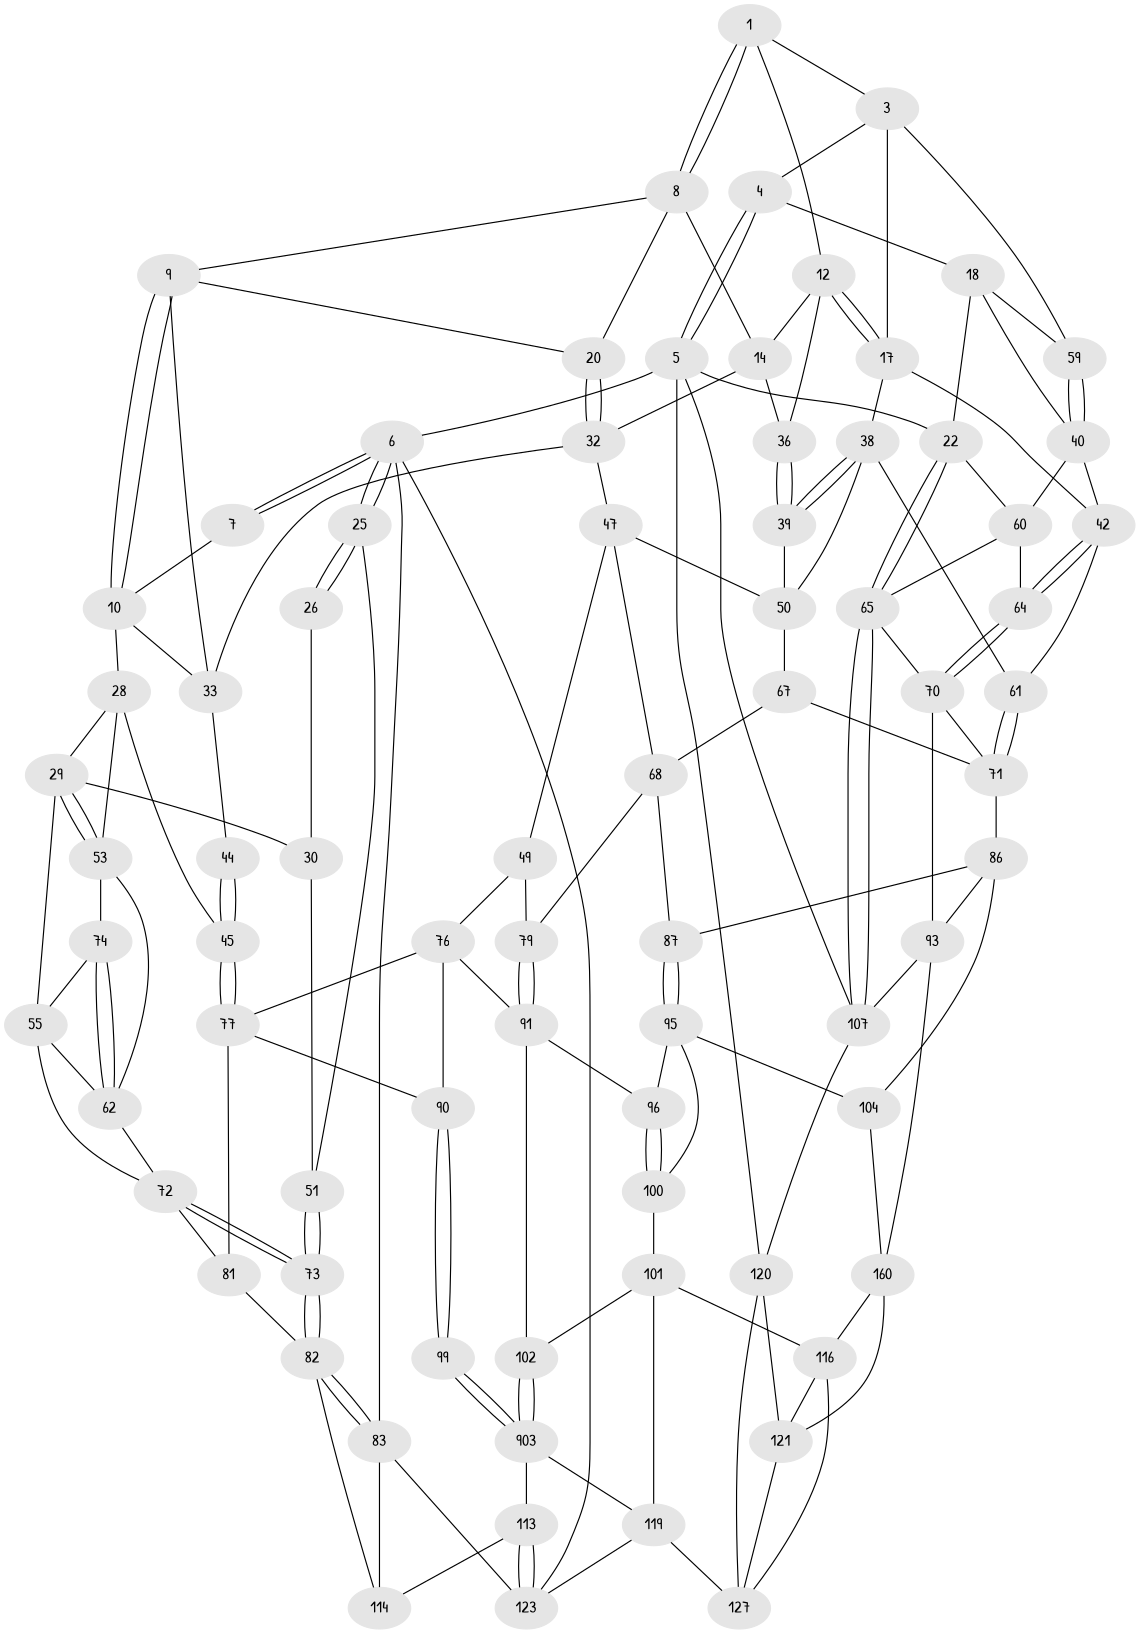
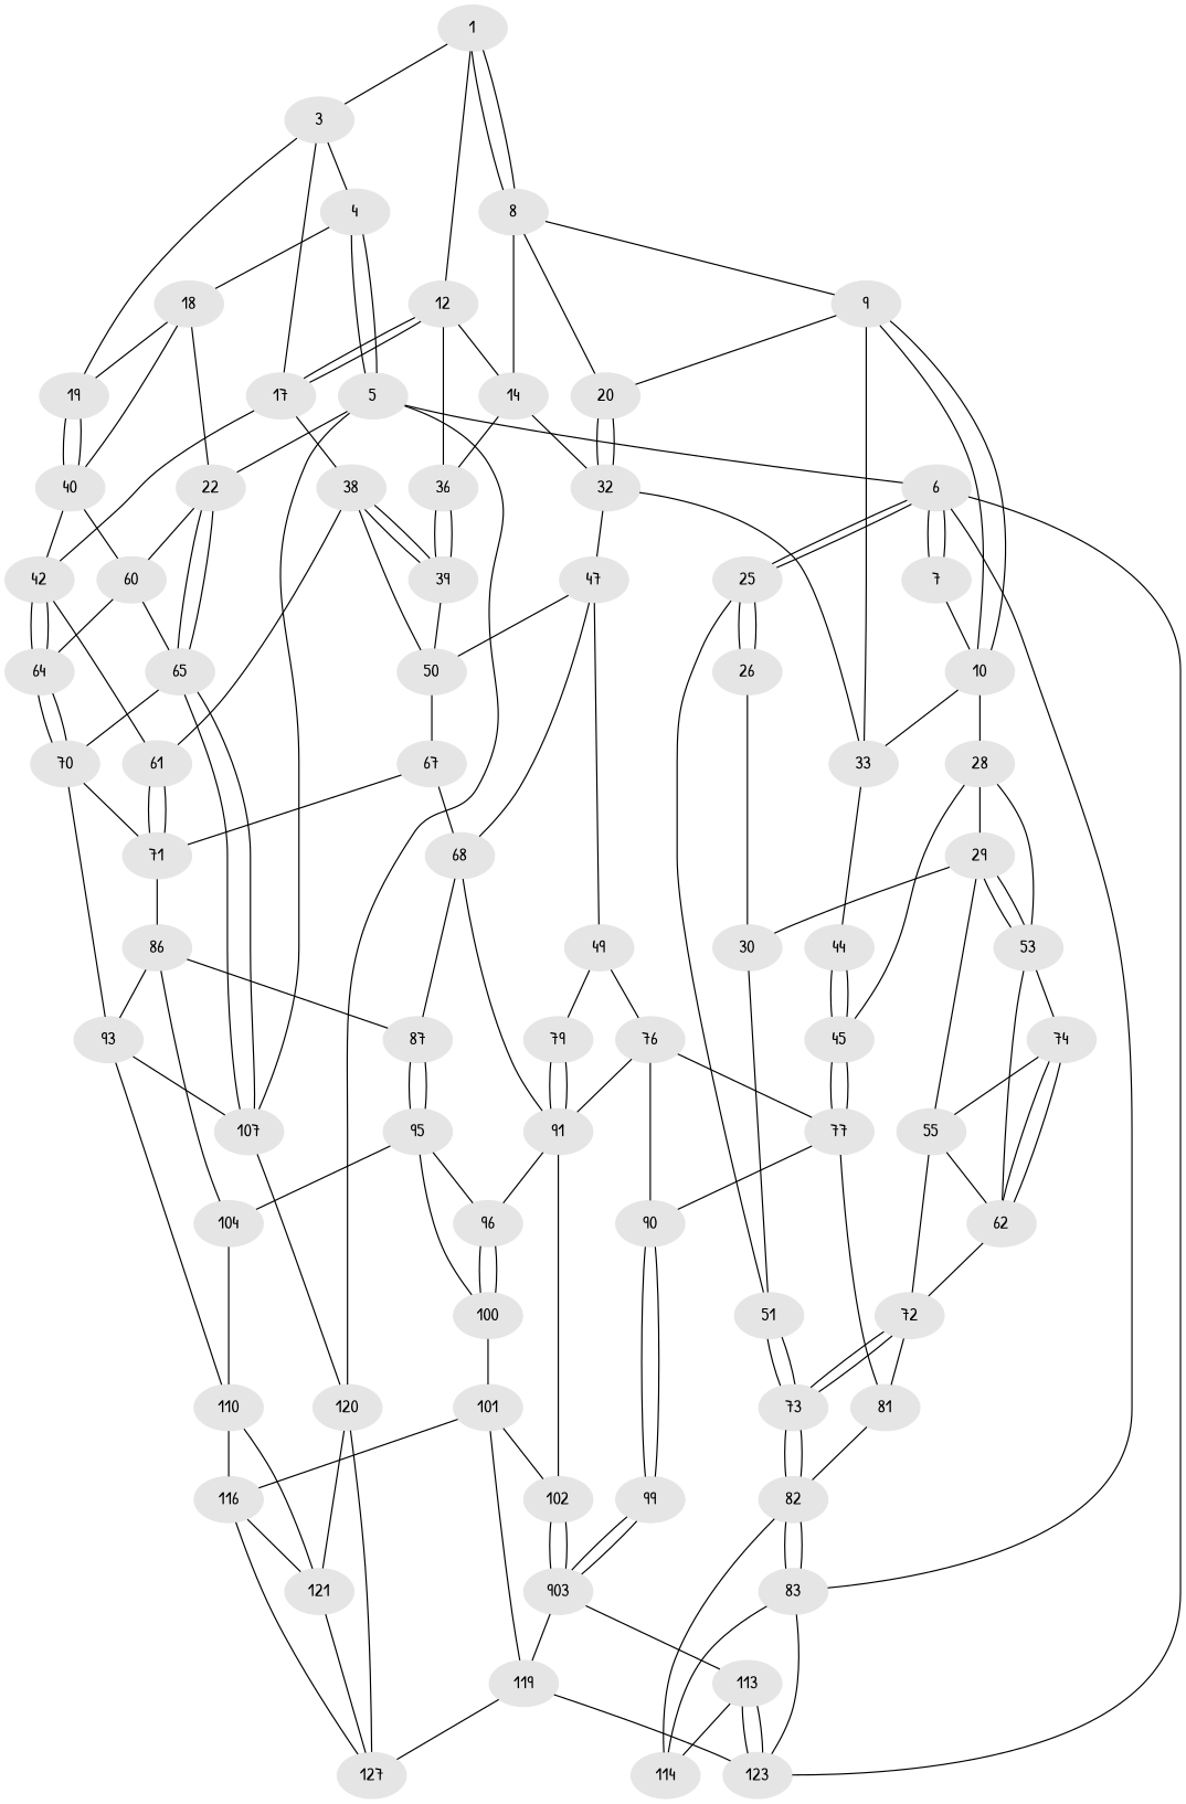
  graph {
    fontname="Patrick Hand"
    node [color=gray90 fontname="Patrick Hand" style=filled]
    edge [fontname="Patrick Hand"]
    1 [super="+2"]
    3 [super="+16"]
    8 [super="+15"]
    12 [super="+13"]
    4
    17 [super="+37"]
-   19 [label=59]
+   19
    9 [super="+21"]
    14 [super="+31"]
    20
    36
    5 [super="+106"]
    18 [super="+24"]
    38 [super="+58"]
    42 [super="+43"]
    40 [super="+41"]
    6 [super="+84"]
    22 [super="+23"]
    107 [super="+108"]
    120 [super="+124"]
    7 [super="+11"]
    25
    83 [super="+115"]
    123 [super="+126"]
    60 [super="+63"]
    65 [super="+66"]
    121 [super="+122"]
    127 [super="+128"]
    10 [super="+27"]
    26
    51 [super="+52"]
    114
    33 [super="+34"]
    28 [super="+46"]
    32 [super="+35"]
    44
    29
    45
    53 [super="+57"]
    39
    47 [super="+48"]
    50 [super="+59"]
    61
    64
    70 [super="+88"]
    30
    73
    55 [super="+56"]
    77 [super="+80"]
    n50 [label=74]
    62 [super="+69"]
    49 [super="+75"]
    68 [super="+78"]
    67
    71 [super="+85"]
    76 [super="+89"]
    79
    81 [super="+97"]
    90
    87
    91 [super="+92"]
    72 [super="+74"]
    82 [super="+98"]
    86 [super="+94"]
    93 [super="+109"]
    95 [super="+105"]
-   110 [super="+111" label=160]
+   110 [super="+111"]
    104
    99
    96
    102
    n72 [label=903 super="+112"]
    100
    116 [super="+117"]
    101 [super="+118"]
    119 [super="+125"]
    113
    1 -- 3
    1 -- 8
    1 -- 8
    1 -- 12
    3 -- 4
    3 -- 17
    3 -- 19
    8 -- 9
    8 -- 14
    8 -- 20
    12 -- 17
    12 -- 17
    12 -- 14
    12 -- 36
    4 -- 5
    4 -- 5
    4 -- 18
    17 -- 38
    17 -- 42
    19 -- 40
    19 -- 40
    9 -- 20
    9 -- 10
    9 -- 10
    9 -- 33
    14 -- 36
    14 -- 32
    20 -- 32
    20 -- 32
    36 -- 39
    36 -- 39
    5 -- 6 [weight=2]
    5 -- 22
    5 -- 107
    5 -- 120
    18 -- 19
    18 -- 40
    18 -- 22
    38 -- 39
    38 -- 39
    38 -- 50
    38 -- 61
    42 -- 61
    42 -- 64
    42 -- 64
    40 -- 42
    40 -- 60
    6 -- 7
    6 -- 7
    6 -- 25
    6 -- 25
    6 -- 83
    6 -- 123
    22 -- 60
    22 -- 65
    22 -- 65
    107 -- 120
    120 -- 121
    120 -- 127
    7 -- 10
    25 -- 26
    25 -- 26
    25 -- 51
    83 -- 123
    83 -- 114
    60 -- 65
    60 -- 64
    65 -- 107
    65 -- 107
    65 -- 70
    121 -- 127
    10 -- 33
    10 -- 28
    26 -- 30
    51 -- 73
    51 -- 73
    33 -- 44
    28 -- 29
    28 -- 45
    28 -- 53
    32 -- 33
    32 -- 47
    44 -- 45
    44 -- 45
    29 -- 53
    29 -- 53
    29 -- 30
    29 -- 55
    45 -- 77
    45 -- 77
    53 -- n50
    53 -- 62
    39 -- 50
    47 -- 50
    47 -- 49
    47 -- 68
    50 -- 67
    61 -- 71
    61 -- 71
    64 -- 70
    64 -- 70
    70 -- 71
    70 -- 93
    30 -- 51
    73 -- 82
    73 -- 82
    55 -- 62
    55 -- 72
    77 -- 81
    77 -- 90
    n50 -- 55
    n50 -- 62
    n50 -- 62
    62 -- 72
    49 -- 76
    49 -- 79
-   68 -- 79
+   68 -- 91
    68 -- 87
    67 -- 68
    67 -- 71
    71 -- 86
    76 -- 77
    76 -- 90
    76 -- 91
    79 -- 91
    79 -- 91
    81 -- 82
    90 -- 99
    90 -- 99
    87 -- 95
    87 -- 95
    91 -- 96
    91 -- 102
    72 -- 73
    72 -- 73
    72 -- 81
    82 -- 83
    82 -- 83
    82 -- 114
    86 -- 87
    86 -- 93
    86 -- 104
    93 -- 107
    93 -- 110
    95 -- 104
    95 -- 96
    95 -- 100
    110 -- 121
    110 -- 116
    104 -- 110
    99 -- n72
    99 -- n72
    96 -- 100
    96 -- 100
    102 -- n72
    102 -- n72
    n72 -- 119
    n72 -- 113
    100 -- 101
    116 -- 121
    116 -- 127
    101 -- 102
    101 -- 116
    101 -- 119
    119 -- 123
    119 -- 127
    113 -- 123
    113 -- 123
    113 -- 114
  }
